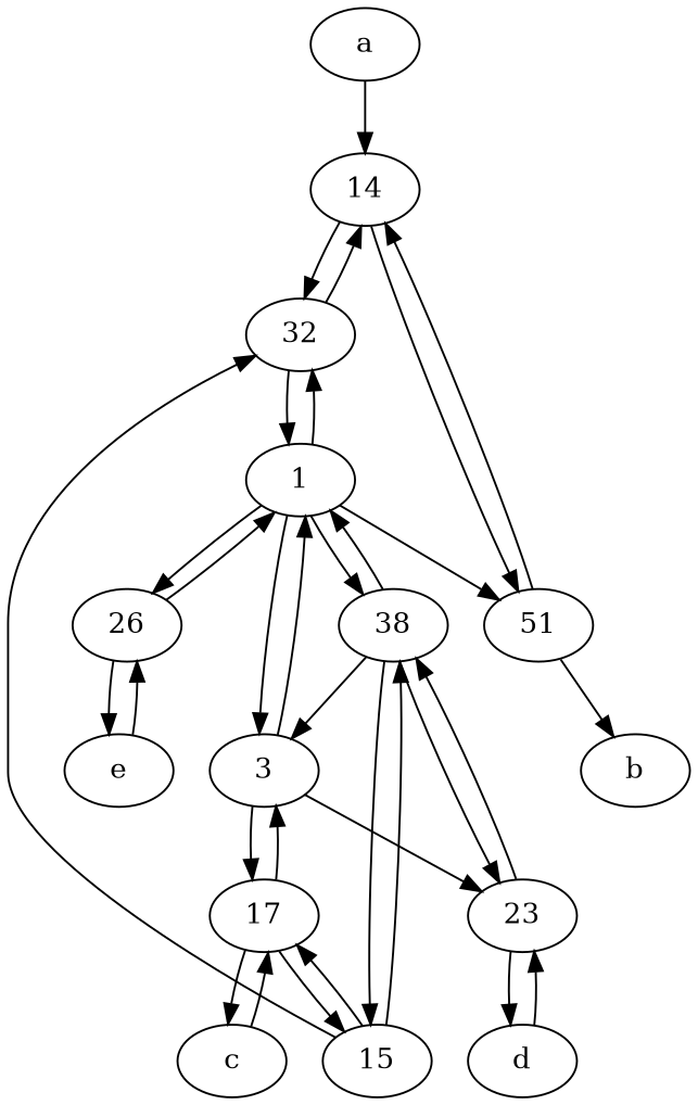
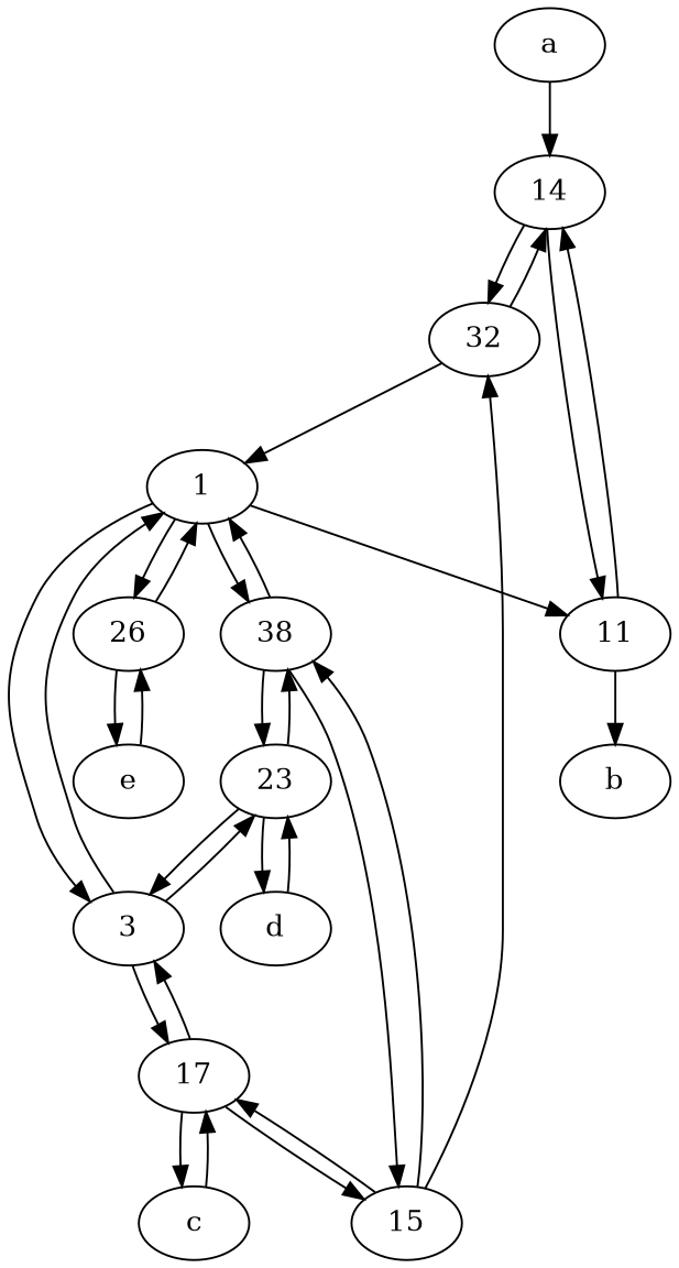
  digraph {
    a
    14
    32
-   11 [label=51]
+   11
    d
    23
    38
    3
    15
    1
    17
    c
    b
    26
    e
    a -> 14
    14 -> 32
    14 -> 11
    32 -> 14
    32 -> 1
    11 -> 14
    11 -> b
    d -> 23
    23 -> d
    23 -> 38
-   38 -> 3
+   23 -> 3
    38 -> 23
    38 -> 15
    38 -> 1
    3 -> 23
    3 -> 1
    3 -> 17
    15 -> 32
    15 -> 38
    15 -> 17
-   1 -> 32
    1 -> 11
    1 -> 38
    1 -> 3
    1 -> 26
    17 -> 3
    17 -> 15
    17 -> c
    c -> 17
    26 -> 1
    26 -> e
    e -> 26
  }
